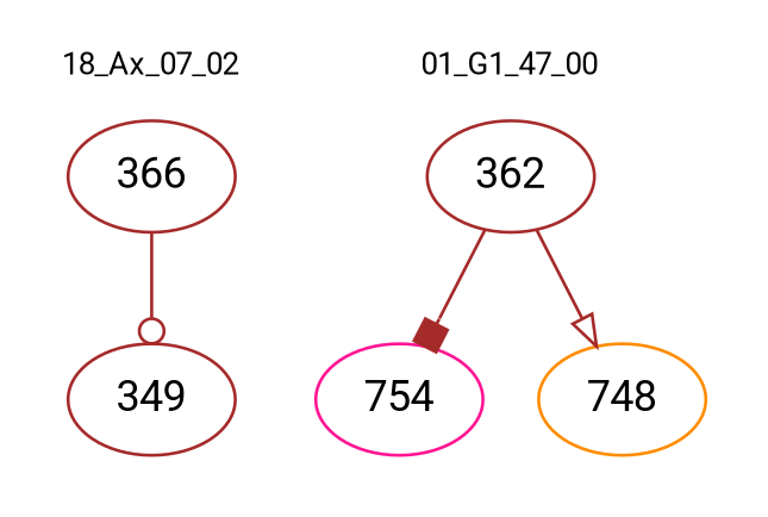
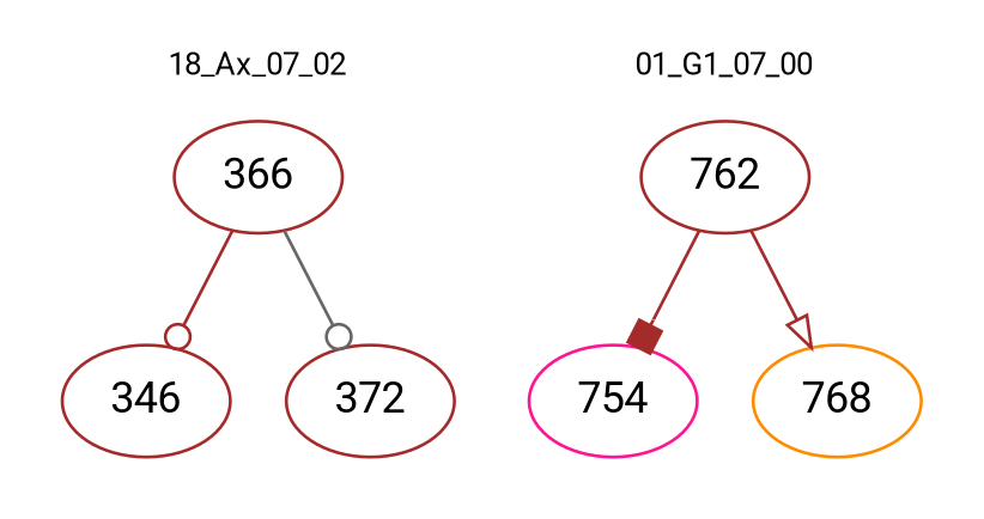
  digraph {
    fontname=Roboto
    node [color=brown fontname=Roboto]
    edge [arrowhead=odot color=brown fontname=Roboto]
    n1 [label=366]
-   n2 [label=349]
-   n4 [label=362]
+   n2 [label=346]
+   n3 [label=372]
+   n4 [label=762]
    n5 [color=deeppink label=754]
-   n6 [color=darkorange label=748]
+   n6 [color=darkorange label=768]
    subgraph cluster_1 {
      color=white
      fontsize=10
      label="18_Ax_07_02"
      n1
      n2
+     n3
    }
    subgraph cluster_2 {
      color=white
      fontsize=10
-     label="01_G1_47_00"
+     label="01_G1_07_00"
      n4
      n5
      n6
    }
    n1 -> n2
+   n1 -> n3 [color=gray40]
    n4 -> n5 [arrowhead=box]
    n4 -> n6 [arrowhead=onormal]
  }
